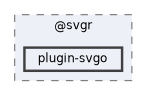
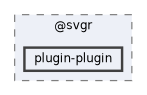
  digraph {
    compound=true
-   n1 [color=grey25 fillcolor="#edf0f7" fontname=Helvetica fontsize=10 height=0.2 label="plugin-svgo" shape=box style="filled,bold" width=0.4]
+   n1 [color=grey25 fillcolor="#edf0f7" fontname=Helvetica fontsize=10 height=0.2 label="plugin-plugin" shape=box style="filled,bold" width=0.4]
    subgraph cluster_1 {
      bgcolor="#edf0f7"
      fontname=Helvetica
      fontsize=10
      label="@svgr"
      pencolor=grey50
      style="filled,dashed"
      n1
    }
  }
